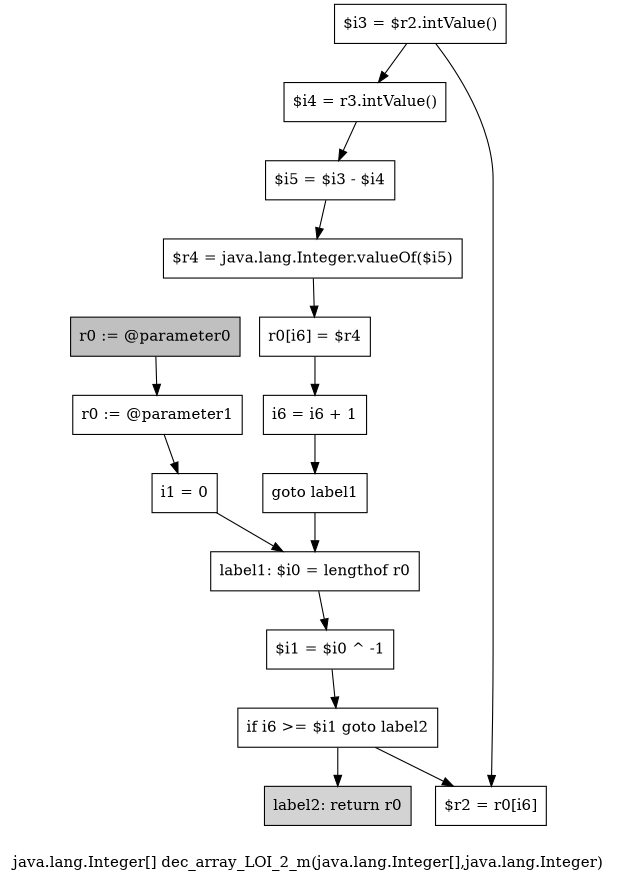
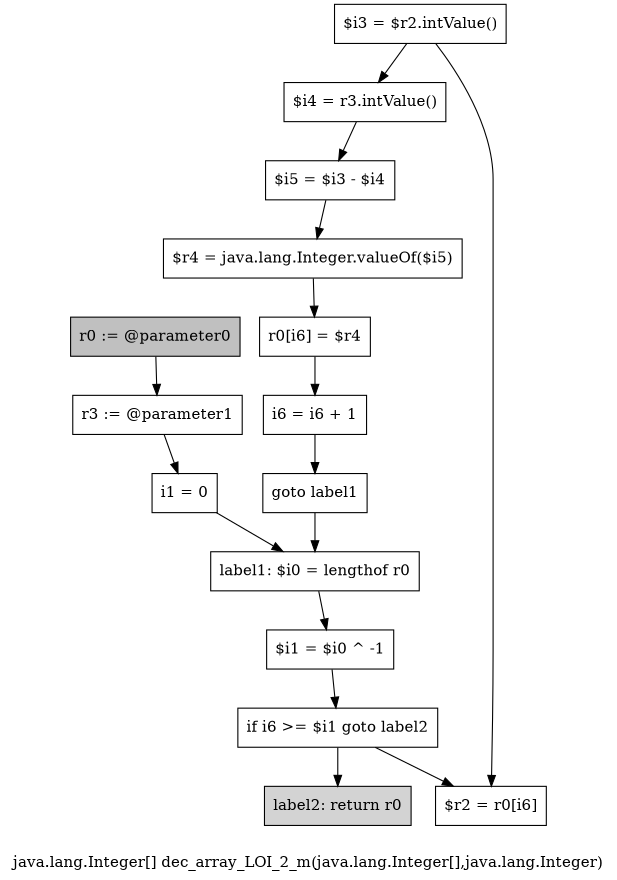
  digraph {
    label="java.lang.Integer[] dec_array_LOI_2_m(java.lang.Integer[],java.lang.Integer)"
    node [shape=box]
    n1 [fillcolor=gray label="r0 := @parameter0" style=filled]
-   n2 [label="r0 := @parameter1"]
+   n2 [label="r3 := @parameter1"]
    n3 [label="i1 = 0"]
    n4 [label="label1: $i0 = lengthof r0"]
    n5 [label="$i1 = $i0 ^ -1"]
    n6 [label="if i6 >= $i1 goto label2"]
    n7 [label="$r2 = r0[i6]"]
    n8 [fillcolor=lightgray label="label2: return r0" style=filled]
    n9 [label="$i3 = $r2.intValue()"]
    n10 [label="$i4 = r3.intValue()"]
    n11 [label="$i5 = $i3 - $i4"]
    n12 [label="$r4 = java.lang.Integer.valueOf($i5)"]
    n13 [label="r0[i6] = $r4"]
    n14 [label="i6 = i6 + 1"]
    n15 [label="goto label1"]
    n1 -> n2
    n2 -> n3
    n3 -> n4
    n4 -> n5
    n5 -> n6
    n6 -> n7
    n6 -> n8
    n9 -> n7
    n9 -> n10
    n10 -> n11
    n11 -> n12
    n12 -> n13
    n13 -> n14
    n14 -> n15
    n15 -> n4
  }
